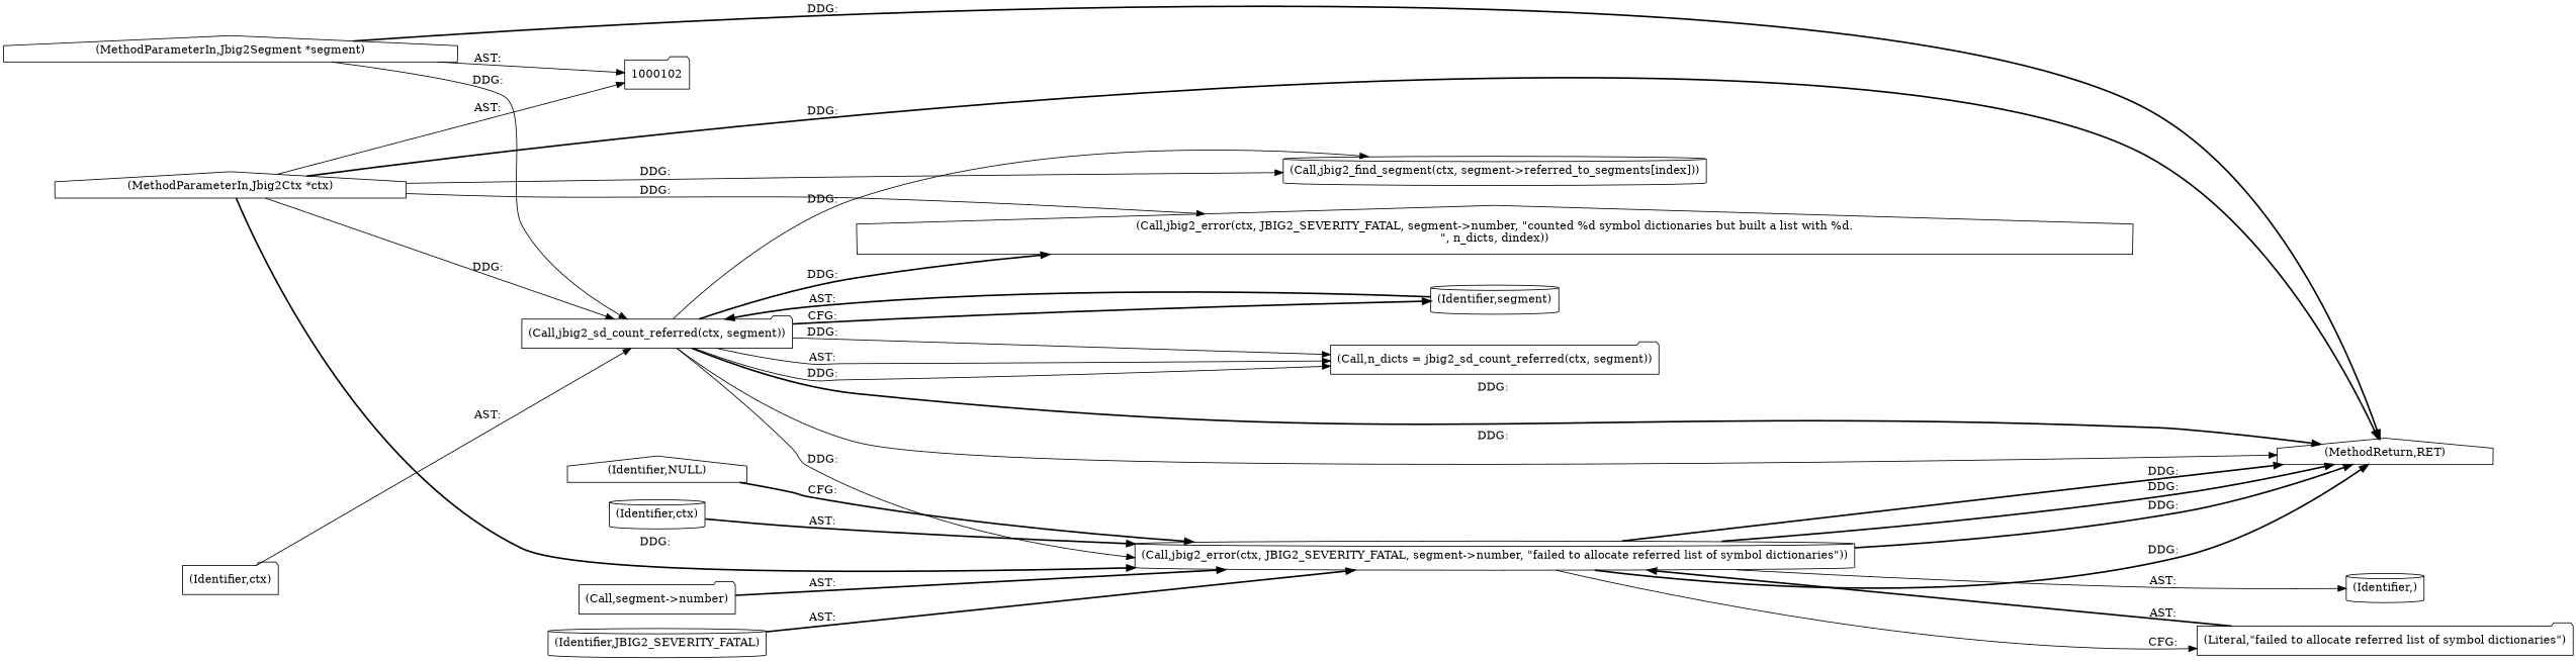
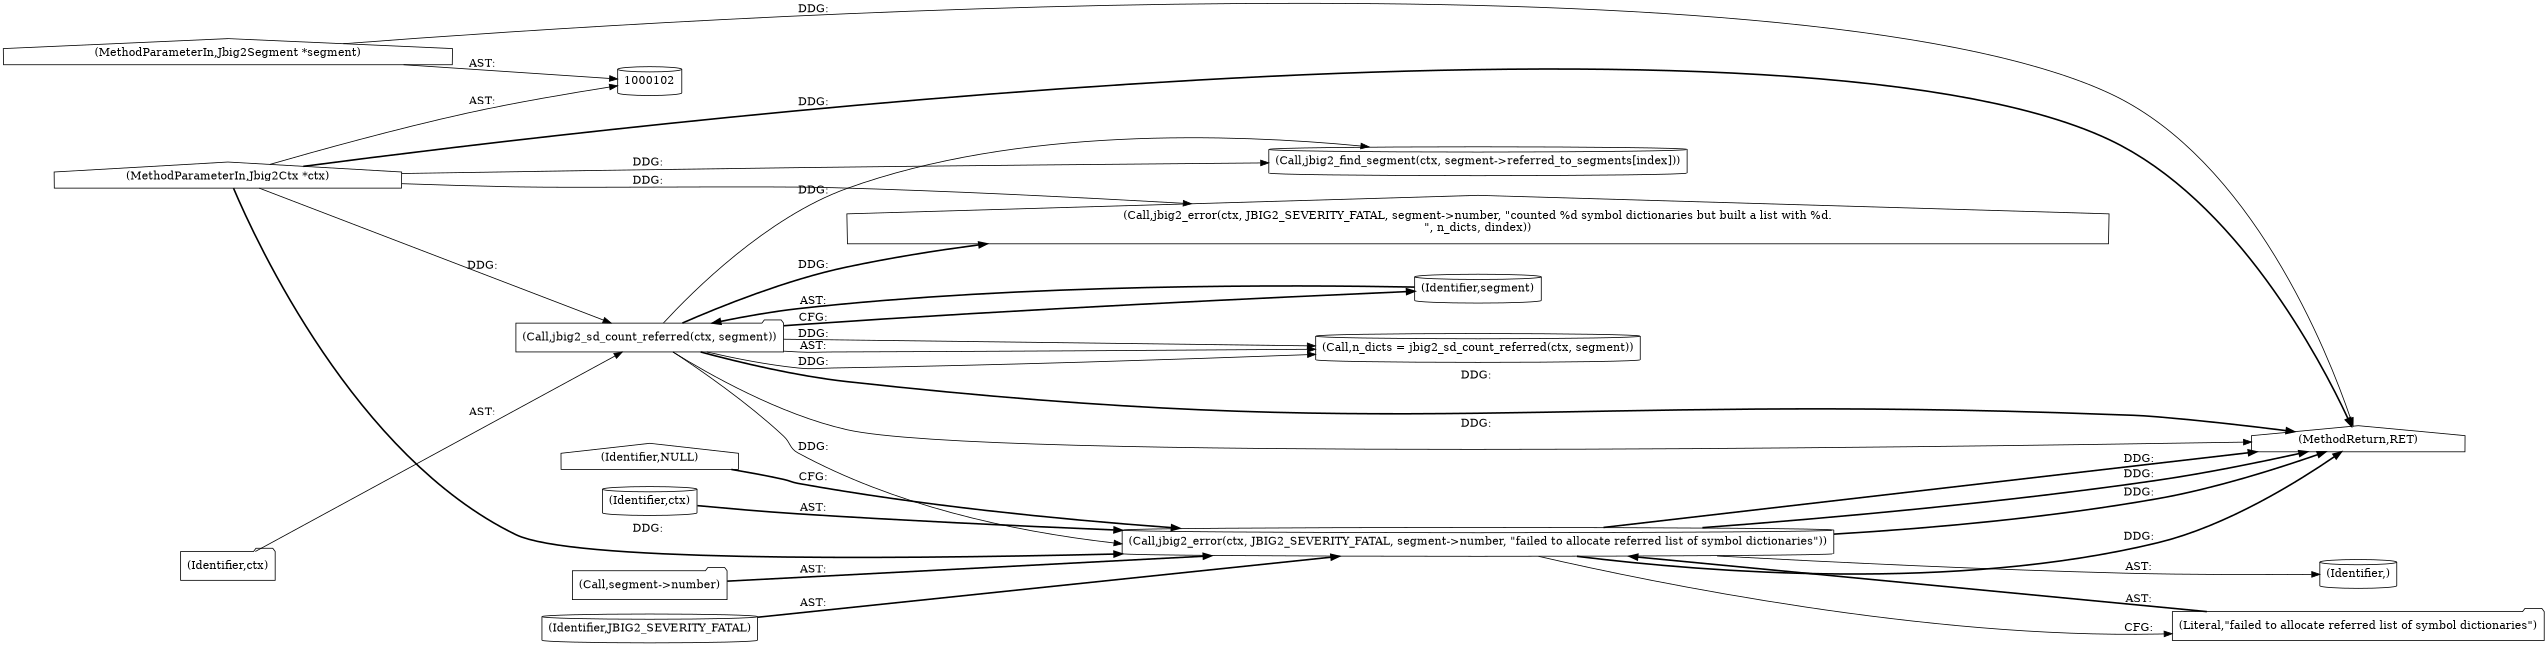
  digraph {
    rankdir=LR
    node [shape=cylinder]
    edge [style=bold]
    n1 [label="(Call,jbig2_error(ctx, JBIG2_SEVERITY_FATAL, segment->number, \"failed to allocate referred list of symbol dictionaries\"))"]
    n2 [label="(Identifier,)"]
    n3 [label="(MethodReturn,RET)" shape=house]
    n4 [label="(Literal,\"failed to allocate referred list of symbol dictionaries\")" shape=folder]
    n5 [label="(Call,jbig2_sd_count_referred(ctx, segment))" shape=folder]
    n6 [label="(Call,jbig2_error(ctx, JBIG2_SEVERITY_FATAL, segment->number, \"counted %d symbol dictionaries but built a list with %d.\n\", n_dicts, dindex))" shape=house]
    n7 [label="(Identifier,segment)"]
-   n8 [label="(Call,n_dicts = jbig2_sd_count_referred(ctx, segment))" shape=folder]
+   n8 [label="(Call,n_dicts = jbig2_sd_count_referred(ctx, segment))"]
    n9 [label="(Call,jbig2_find_segment(ctx, segment->referred_to_segments[index]))"]
    n10 [label="(MethodParameterIn,Jbig2Ctx *ctx)" shape=house]
-   1000102 [shape=folder]
+   1000102
    n12 [label="(MethodParameterIn,Jbig2Segment *segment)" shape=house]
    n13 [label="(Identifier,JBIG2_SEVERITY_FATAL)"]
    n14 [label="(Identifier,NULL)" shape=house]
    n15 [label="(Identifier,ctx)"]
    n16 [label="(Call,segment->number)" shape=folder]
    n17 [label="(Identifier,ctx)" shape=folder]
    n1 -> n2 [label="AST: " style=solid]
    n1 -> n3 [label="DDG: "]
    n1 -> n3 [label="DDG: "]
    n1 -> n3 [label="DDG: "]
    n1 -> n3 [label="DDG: "]
    n1 -> n4 [label="CFG: " style=solid]
    n4 -> n1 [label="AST: "]
    n5 -> n1 [label="DDG: " style=solid]
    n5 -> n3 [label="DDG: "]
    n5 -> n3 [label="DDG: " style=solid]
    n5 -> n6 [label="DDG: "]
    n5 -> n7 [label="CFG: "]
    n5 -> n8 [label="AST: " style=solid]
    n5 -> n8 [label="DDG: " style=solid]
    n5 -> n8 [label="DDG: " style=solid]
    n5 -> n9 [label="DDG: " style=solid]
    n7 -> n5 [label="AST: "]
    n10 -> n1 [label="DDG: "]
    n10 -> n3 [label="DDG: "]
    n10 -> n5 [label="DDG: " style=solid]
    n10 -> n6 [label="DDG: " style=solid]
    n10 -> n9 [label="DDG: " style=solid]
    n10 -> 1000102 [label="AST: " style=solid]
-   n12 -> n3 [label="DDG: "]
-   n12 -> n5 [label="DDG: " style=solid]
+   n12 -> n3 [label="DDG: " style=solid]
    n12 -> 1000102 [label="AST: " style=solid]
    n13 -> n1 [label="AST: "]
    n14 -> n1 [label="CFG: "]
    n15 -> n1 [label="AST: "]
    n16 -> n1 [label="AST: "]
    n17 -> n5 [label="AST: " style=solid]
  }
